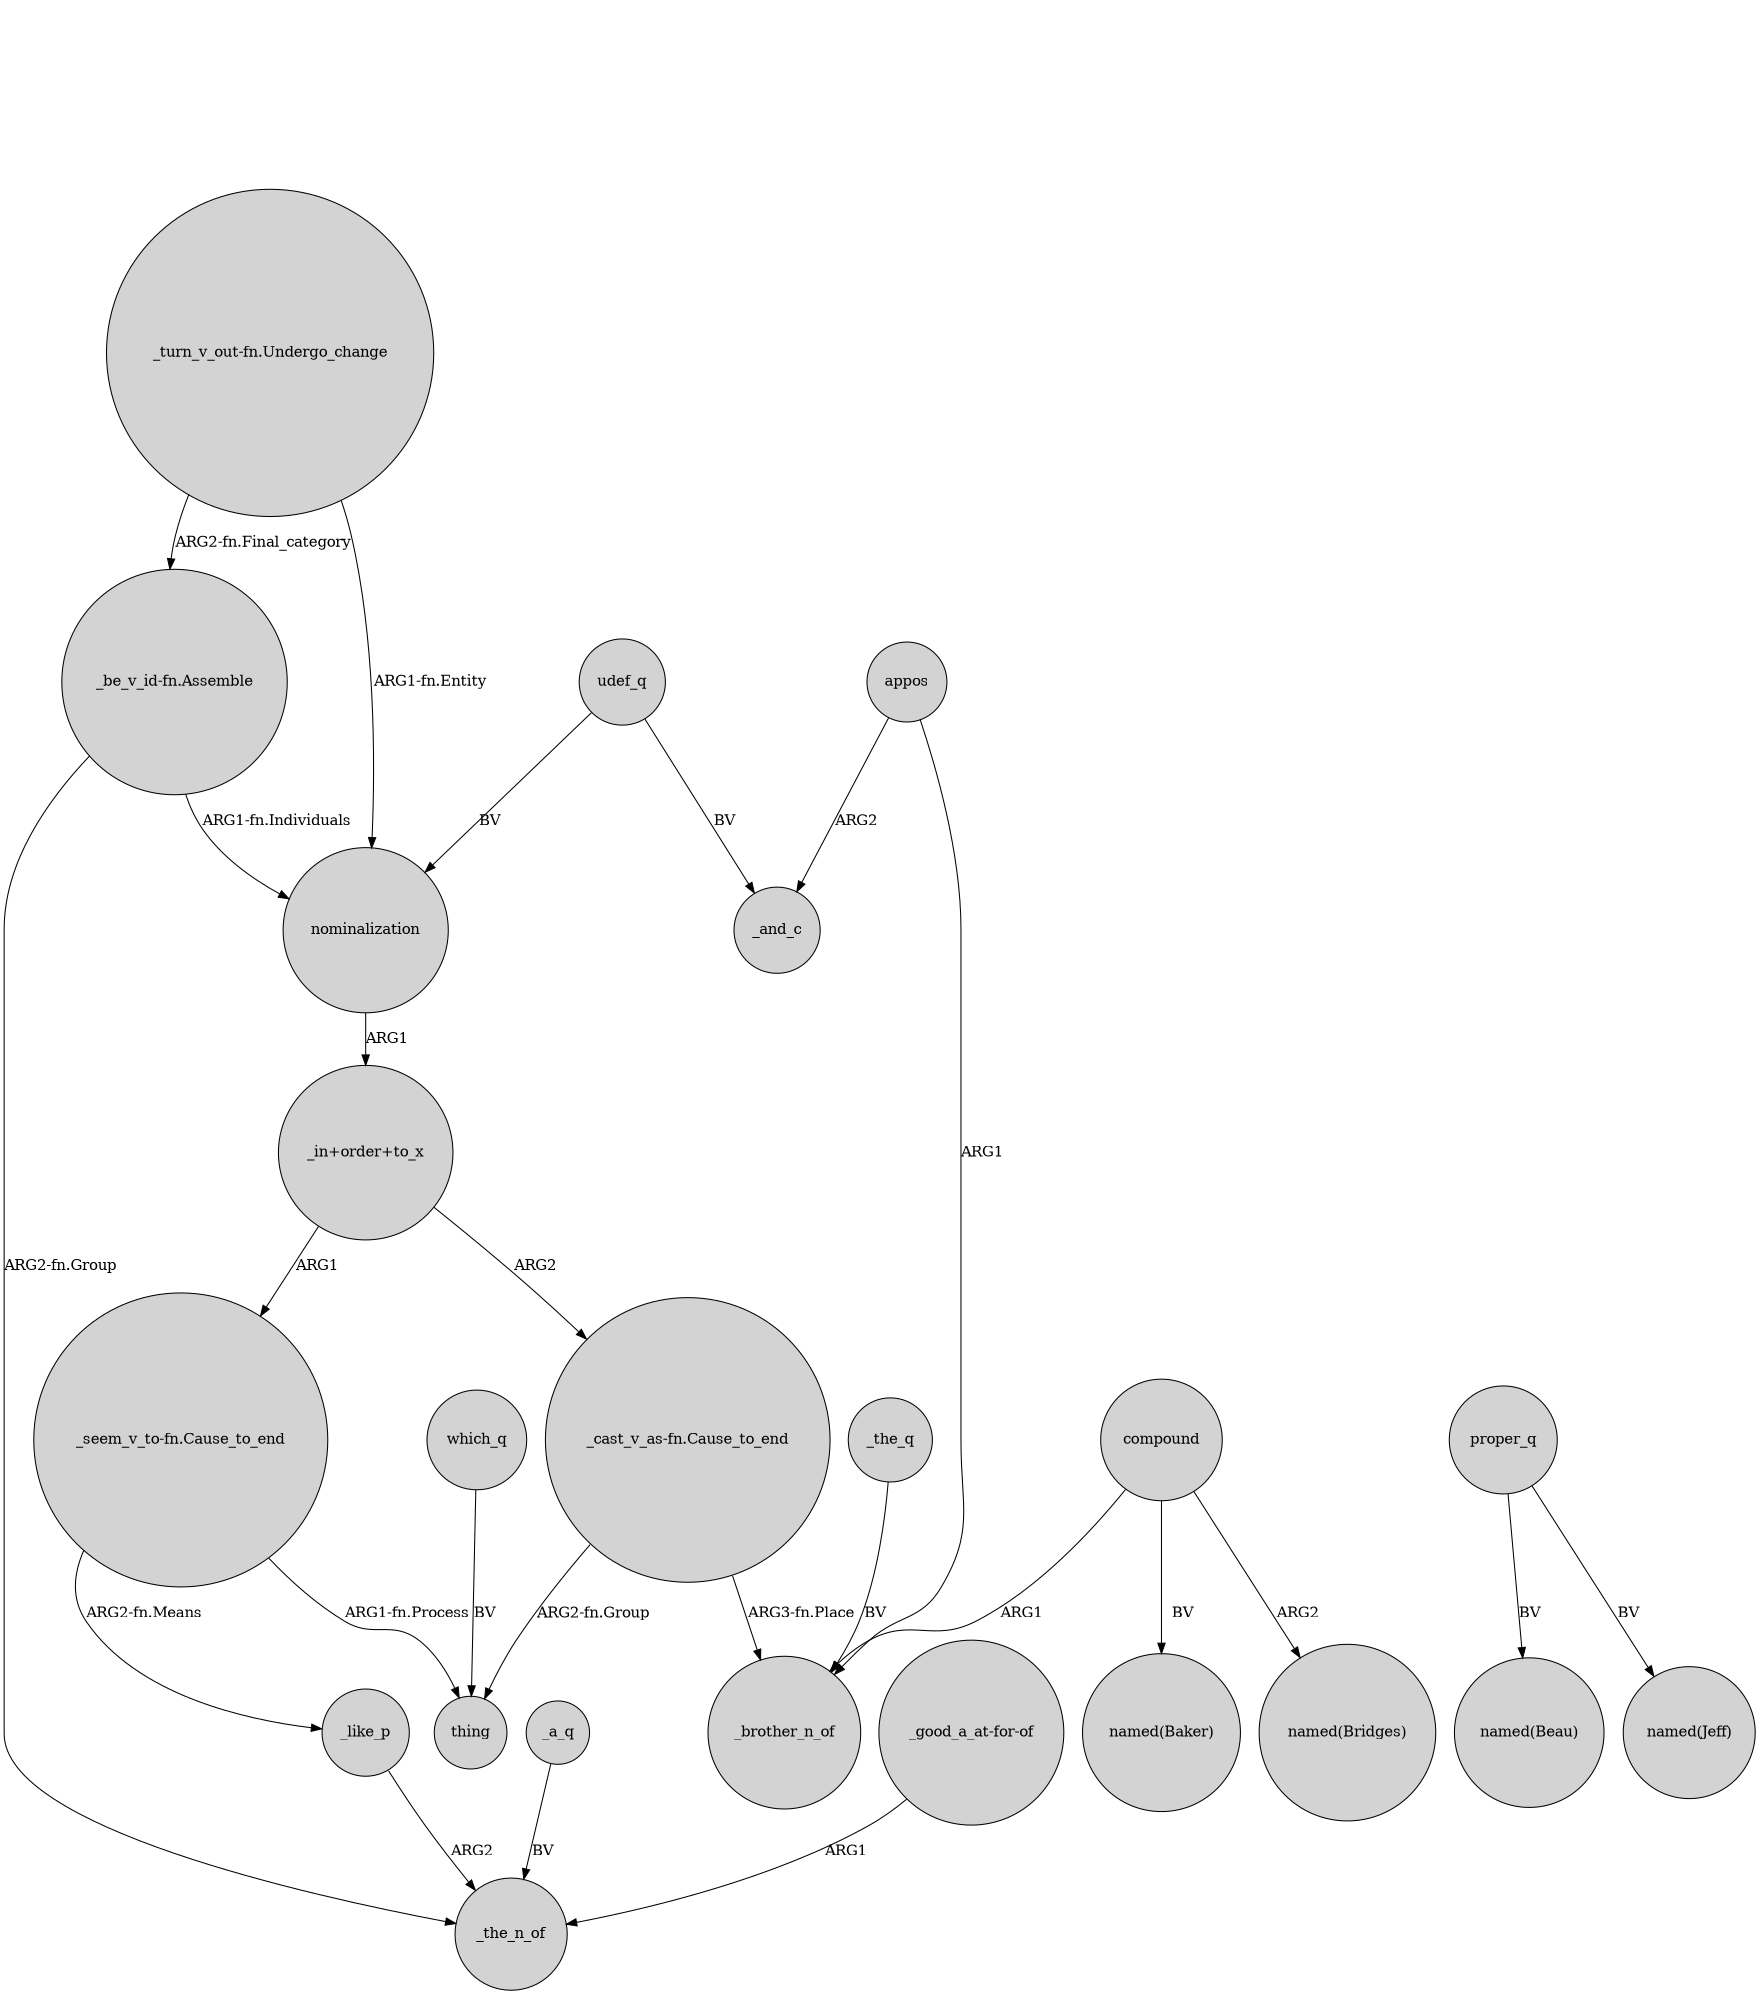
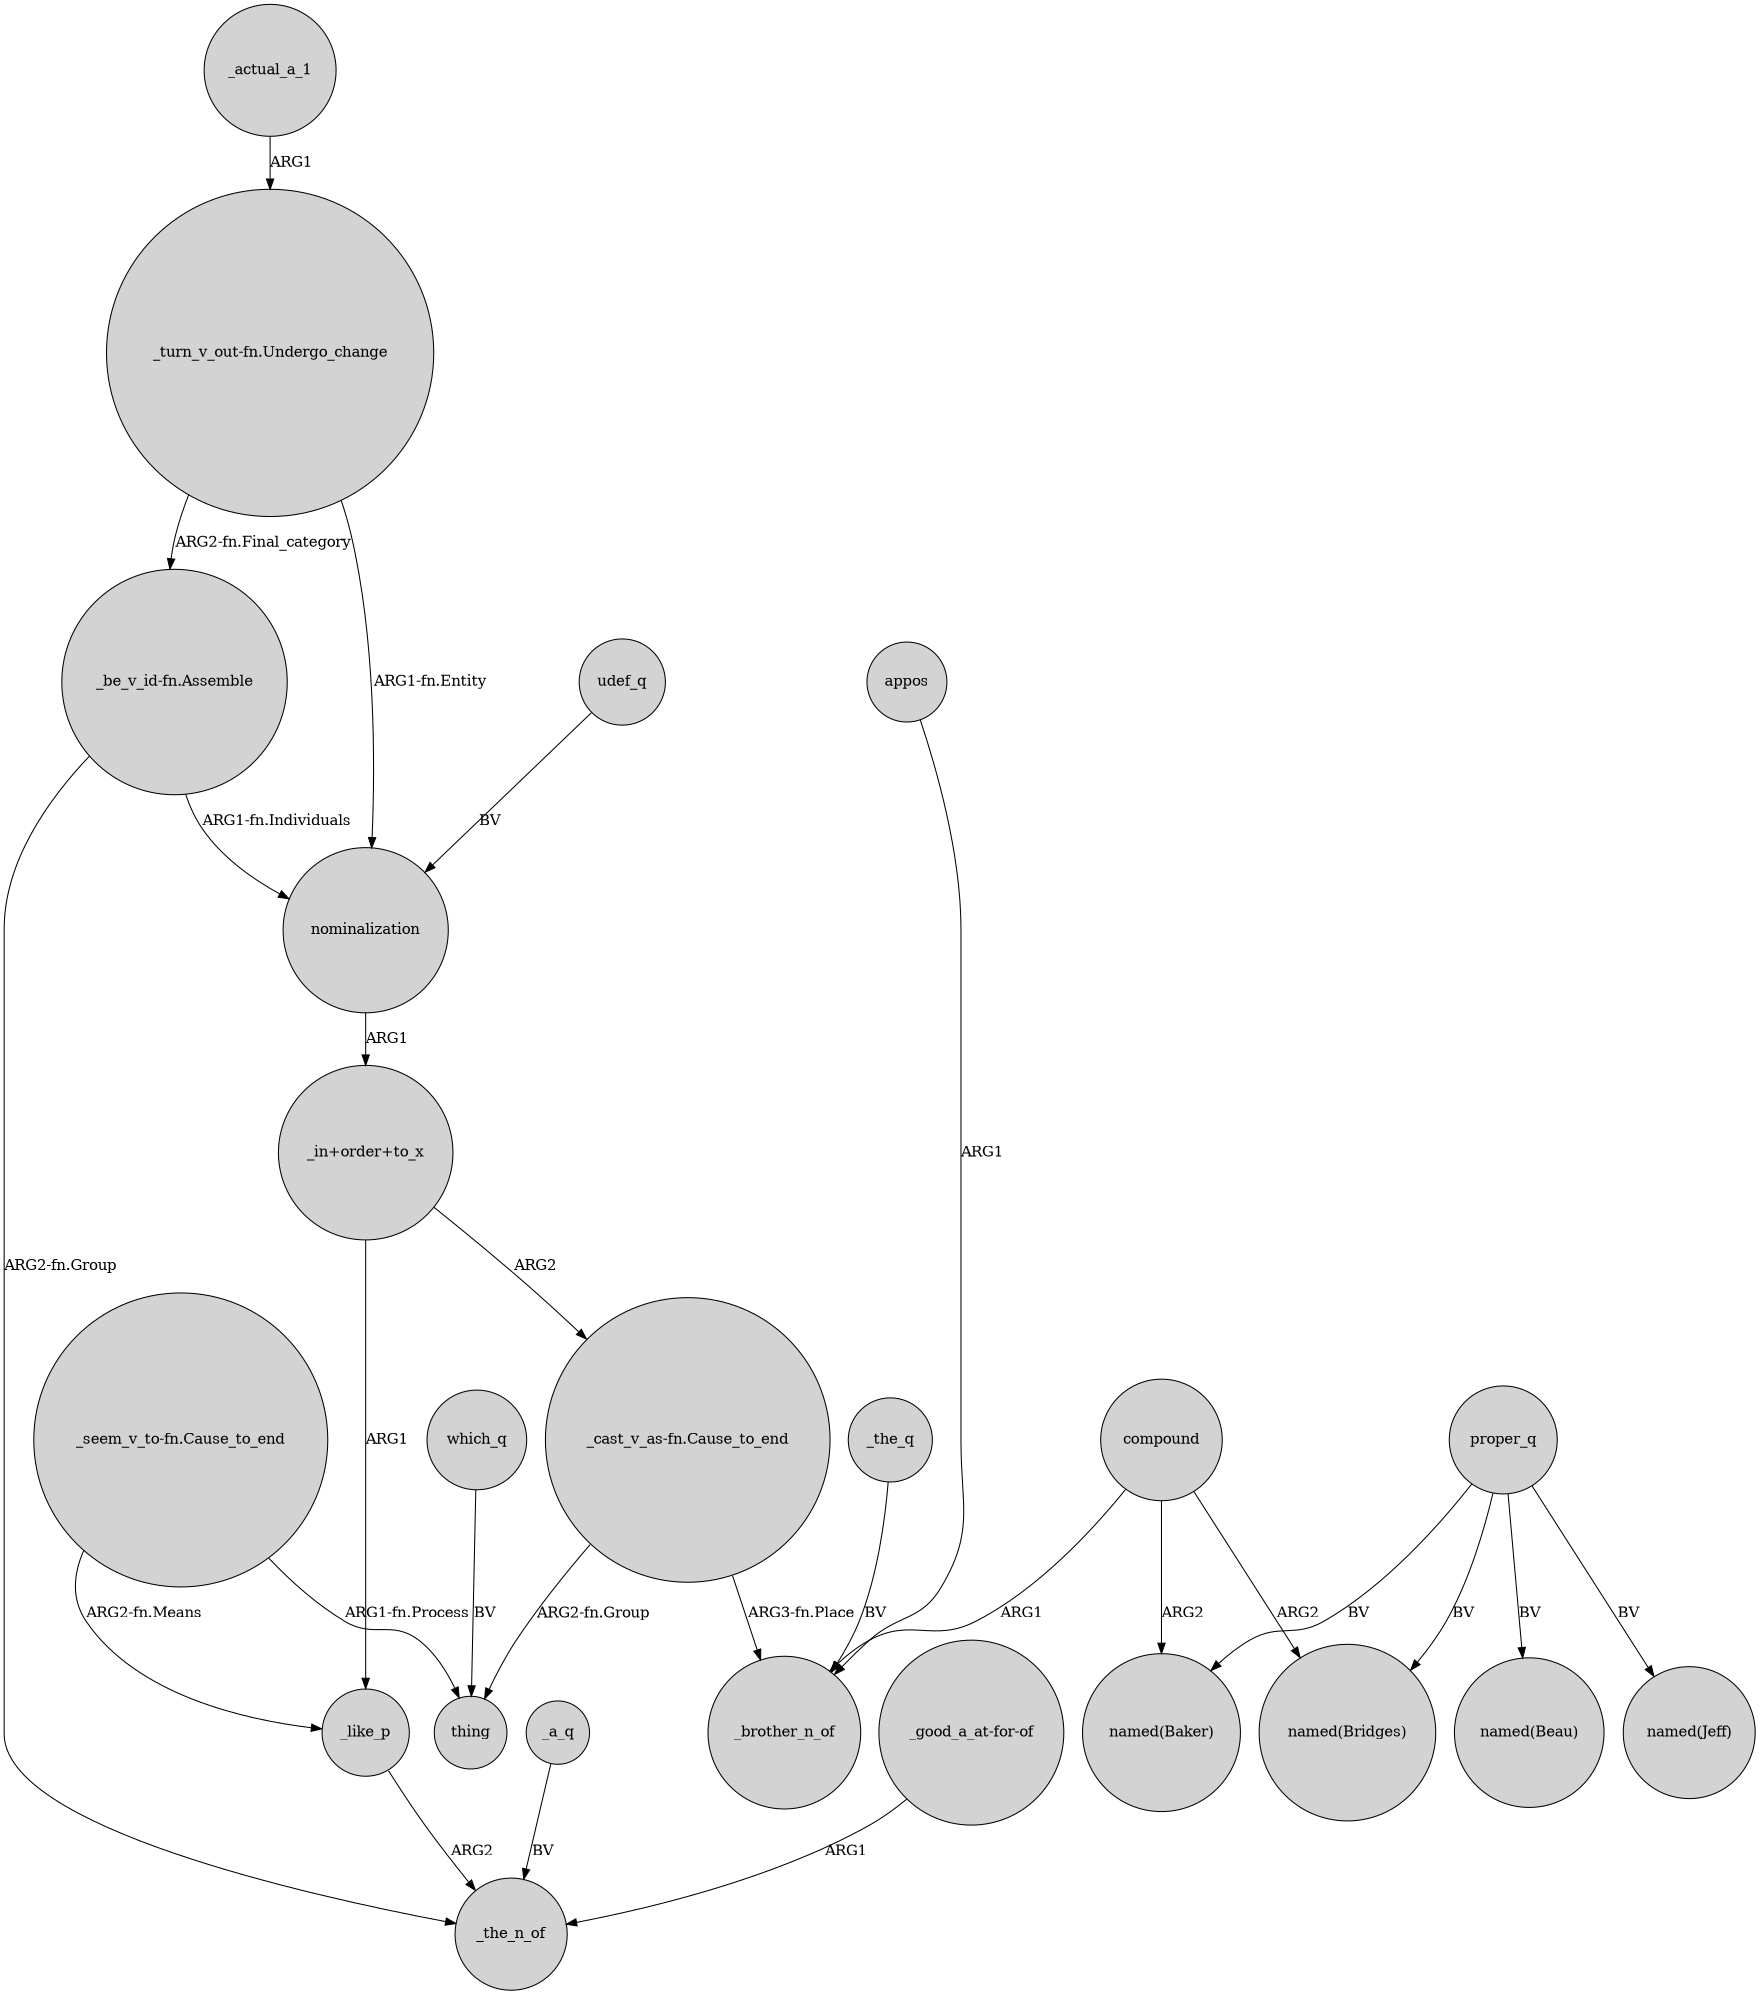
  digraph {
    node [shape=circle style=filled]
    _the_q
    _brother_n_of
    nominalization
    "_in+order+to_x"
    "_cast_v_as-fn.Cause_to_end"
    "_seem_v_to-fn.Cause_to_end"
    thing
    _like_p
    proper_q
    "named(Beau)"
    "named(Bridges)"
    "named(Baker)"
    "named(Jeff)"
    n14 [label=_the_n_of]
    _a_q
    appos
-   _and_c
    compound
    "_turn_v_out-fn.Undergo_change"
    "_be_v_id-fn.Assemble"
    udef_q
    which_q
+   _actual_a_1
    "_good_a_at-for-of"
    _the_q -> _brother_n_of [label=BV]
    nominalization -> "_in+order+to_x" [label=ARG1]
    "_in+order+to_x" -> "_cast_v_as-fn.Cause_to_end" [label=ARG2]
-   "_in+order+to_x" -> "_seem_v_to-fn.Cause_to_end" [label=ARG1]
+   "_in+order+to_x" -> _like_p [label=ARG1]
    "_cast_v_as-fn.Cause_to_end" -> _brother_n_of [label="ARG3-fn.Place"]
    "_cast_v_as-fn.Cause_to_end" -> thing [label="ARG2-fn.Group"]
    "_seem_v_to-fn.Cause_to_end" -> thing [label="ARG1-fn.Process"]
    "_seem_v_to-fn.Cause_to_end" -> _like_p [label="ARG2-fn.Means"]
    _like_p -> n14 [label=ARG2]
    proper_q -> "named(Beau)" [label=BV]
+   proper_q -> "named(Bridges)" [label=BV]
+   proper_q -> "named(Baker)" [label=BV]
    proper_q -> "named(Jeff)" [label=BV]
    _a_q -> n14 [label=BV]
    appos -> _brother_n_of [label=ARG1]
-   appos -> _and_c [label=ARG2]
    compound -> _brother_n_of [label=ARG1]
    compound -> "named(Bridges)" [label=ARG2]
-   compound -> "named(Baker)" [label=BV]
+   compound -> "named(Baker)" [label=ARG2]
    "_turn_v_out-fn.Undergo_change" -> nominalization [label="ARG1-fn.Entity"]
    "_turn_v_out-fn.Undergo_change" -> "_be_v_id-fn.Assemble" [label="ARG2-fn.Final_category"]
    "_be_v_id-fn.Assemble" -> nominalization [label="ARG1-fn.Individuals"]
    "_be_v_id-fn.Assemble" -> n14 [label="ARG2-fn.Group"]
    udef_q -> nominalization [label=BV]
-   udef_q -> _and_c [label=BV]
    which_q -> thing [label=BV]
+   _actual_a_1 -> "_turn_v_out-fn.Undergo_change" [label=ARG1]
    "_good_a_at-for-of" -> n14 [label=ARG1]
  }
